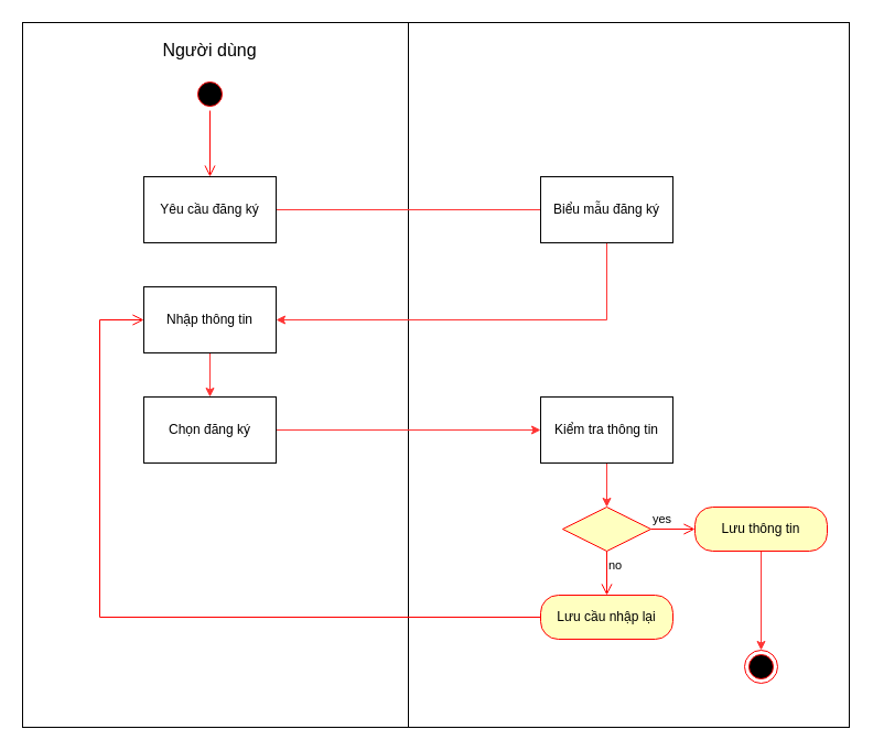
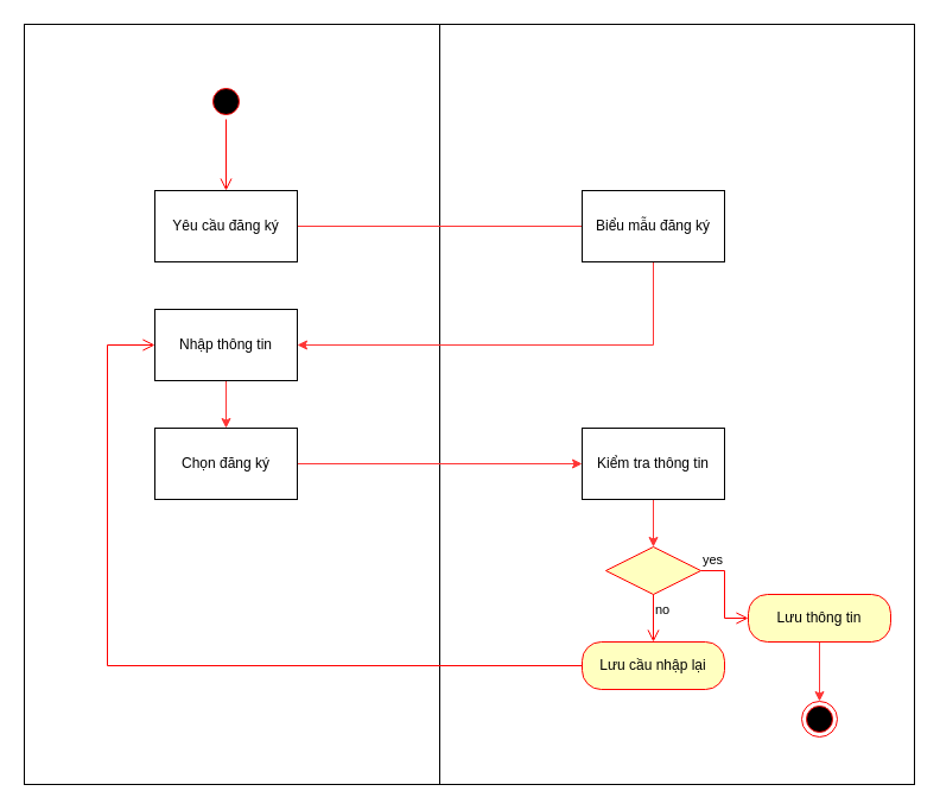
  <mxCell id="0" />
  <mxCell id="1" parent="0" />
  <mxCell id="2" value="" style="rounded=0;whiteSpace=wrap;html=1;fillColor=none;" vertex="1" parent="1"><mxGeometry x="20" y="20" width="350" height="640" as="geometry" /></mxCell>
  <mxCell id="3" value="" style="rounded=0;whiteSpace=wrap;html=1;fillColor=none;" vertex="1" parent="1"><mxGeometry x="370" y="20" width="400" height="640" as="geometry" /></mxCell>
  <mxCell id="4" value="" style="ellipse;html=1;shape=startState;fillColor=#000000;strokeColor=#ff0000;" vertex="1" parent="1"><mxGeometry x="175" y="70" width="30" height="30" as="geometry" /></mxCell>
  <mxCell id="5" value="" style="edgeStyle=orthogonalEdgeStyle;html=1;verticalAlign=bottom;endArrow=open;endSize=8;strokeColor=#ff0000;rounded=0;" edge="1" source="4" parent="1" target="7"><mxGeometry relative="1" as="geometry"><mxPoint x="190" y="160" as="targetPoint" /></mxGeometry></mxCell>
  <mxCell id="6" style="edgeStyle=orthogonalEdgeStyle;rounded=0;orthogonalLoop=1;jettySize=auto;html=1;entryX=0;entryY=0.5;entryDx=0;entryDy=0;strokeColor=#FF3333;endArrow=none;" edge="1" parent="1" source="7" target="9"><mxGeometry relative="1" as="geometry" /></mxCell>
  <mxCell id="7" value="Yêu cầu đăng ký" style="rounded=0;whiteSpace=wrap;html=1;" vertex="1" parent="1"><mxGeometry x="130" y="160" width="120" height="60" as="geometry" /></mxCell>
  <mxCell id="8" style="edgeStyle=orthogonalEdgeStyle;rounded=0;orthogonalLoop=1;jettySize=auto;html=1;entryX=1;entryY=0.5;entryDx=0;entryDy=0;strokeColor=#FF3333;" edge="1" parent="1" source="9" target="11"><mxGeometry relative="1" as="geometry"><Array as="points"><mxPoint x="550" y="290" /></Array></mxGeometry></mxCell>
  <mxCell id="9" value="Biểu mẫu đăng ký" style="rounded=0;whiteSpace=wrap;html=1;" vertex="1" parent="1"><mxGeometry x="490" y="160" width="120" height="60" as="geometry" /></mxCell>
  <mxCell id="10" style="edgeStyle=orthogonalEdgeStyle;rounded=0;orthogonalLoop=1;jettySize=auto;html=1;entryX=0.5;entryY=0;entryDx=0;entryDy=0;strokeColor=#FF3333;" edge="1" parent="1" source="11" target="13"><mxGeometry relative="1" as="geometry" /></mxCell>
  <mxCell id="11" value="Nhập thông tin" style="rounded=0;whiteSpace=wrap;html=1;" vertex="1" parent="1"><mxGeometry x="130" y="260" width="120" height="60" as="geometry" /></mxCell>
  <mxCell id="12" style="edgeStyle=orthogonalEdgeStyle;rounded=0;orthogonalLoop=1;jettySize=auto;html=1;entryX=0;entryY=0.5;entryDx=0;entryDy=0;strokeColor=#FF3333;" edge="1" parent="1" source="13" target="15"><mxGeometry relative="1" as="geometry" /></mxCell>
  <mxCell id="13" value="Chọn đăng ký" style="rounded=0;whiteSpace=wrap;html=1;" vertex="1" parent="1"><mxGeometry x="130" y="360" width="120" height="60" as="geometry" /></mxCell>
  <mxCell id="14" style="edgeStyle=orthogonalEdgeStyle;rounded=0;orthogonalLoop=1;jettySize=auto;html=1;strokeColor=#FF3333;" edge="1" parent="1" source="15" target="16"><mxGeometry relative="1" as="geometry" /></mxCell>
  <mxCell id="15" value="Kiểm tra thông tin" style="rounded=0;whiteSpace=wrap;html=1;" vertex="1" parent="1"><mxGeometry x="490" y="360" width="120" height="60" as="geometry" /></mxCell>
  <mxCell id="16" value="" style="rhombus;whiteSpace=wrap;html=1;fontColor=#000000;fillColor=#ffffc0;strokeColor=#ff0000;" vertex="1" parent="1"><mxGeometry x="510" y="460" width="80" height="40" as="geometry" /></mxCell>
  <mxCell id="17" value="yes" style="edgeStyle=orthogonalEdgeStyle;html=1;align=left;verticalAlign=bottom;endArrow=open;endSize=8;strokeColor=#ff0000;rounded=0;" edge="1" source="16" parent="1" target="20"><mxGeometry x="-1" relative="1" as="geometry"><mxPoint x="690" y="480" as="targetPoint" /><mxPoint as="offset" /></mxGeometry></mxCell>
  <mxCell id="18" value="no" style="edgeStyle=orthogonalEdgeStyle;html=1;align=left;verticalAlign=top;endArrow=open;endSize=8;strokeColor=#ff0000;rounded=0;entryX=0.5;entryY=0;entryDx=0;entryDy=0;" edge="1" source="16" parent="1" target="21"><mxGeometry x="-1" relative="1" as="geometry"><mxPoint x="550" y="550" as="targetPoint" /></mxGeometry></mxCell>
  <mxCell id="19" style="edgeStyle=orthogonalEdgeStyle;rounded=0;orthogonalLoop=1;jettySize=auto;html=1;entryX=0.5;entryY=0;entryDx=0;entryDy=0;strokeColor=#FF3333;" edge="1" parent="1" source="20" target="24"><mxGeometry relative="1" as="geometry" /></mxCell>
- <mxCell id="20" value="Lưu thông tin" style="rounded=1;whiteSpace=wrap;html=1;arcSize=40;fontColor=#000000;fillColor=#ffffc0;strokeColor=#ff0000;" vertex="1" parent="1"><mxGeometry x="630" y="460" width="120" height="40" as="geometry" /></mxCell>
+ <mxCell id="20" value="Lưu thông tin" style="rounded=1;whiteSpace=wrap;html=1;arcSize=40;fontColor=#000000;fillColor=#ffffc0;strokeColor=#ff0000;" vertex="1" parent="1"><mxGeometry x="630" y="500" width="120" height="40" as="geometry" /></mxCell>
  <mxCell id="21" value="Lưu cầu nhập lại" style="rounded=1;whiteSpace=wrap;html=1;arcSize=40;fontColor=#000000;fillColor=#ffffc0;strokeColor=#ff0000;" vertex="1" parent="1"><mxGeometry x="490" y="540" width="120" height="40" as="geometry" /></mxCell>
  <mxCell id="22" value="" style="edgeStyle=orthogonalEdgeStyle;html=1;verticalAlign=bottom;endArrow=open;endSize=8;strokeColor=#ff0000;rounded=0;entryX=0;entryY=0.5;entryDx=0;entryDy=0;" edge="1" source="21" parent="1" target="11"><mxGeometry relative="1" as="geometry"><mxPoint x="380" y="370" as="targetPoint" /><Array as="points"><mxPoint x="90" y="560" /><mxPoint x="90" y="290" /></Array></mxGeometry></mxCell>
- <mxCell id="23" value="&lt;font style=&quot;font-size: 16px;&quot;&gt;Người dùng&lt;/font&gt;" style="text;html=1;strokeColor=none;fillColor=none;align=center;verticalAlign=middle;whiteSpace=wrap;rounded=0;" vertex="1" parent="1"><mxGeometry x="130" y="30" width="120" height="30" as="geometry" /></mxCell>
  <mxCell id="24" value="" style="ellipse;html=1;shape=endState;fillColor=#000000;strokeColor=#ff0000;" vertex="1" parent="1"><mxGeometry x="675" y="590" width="30" height="30" as="geometry" /></mxCell>
